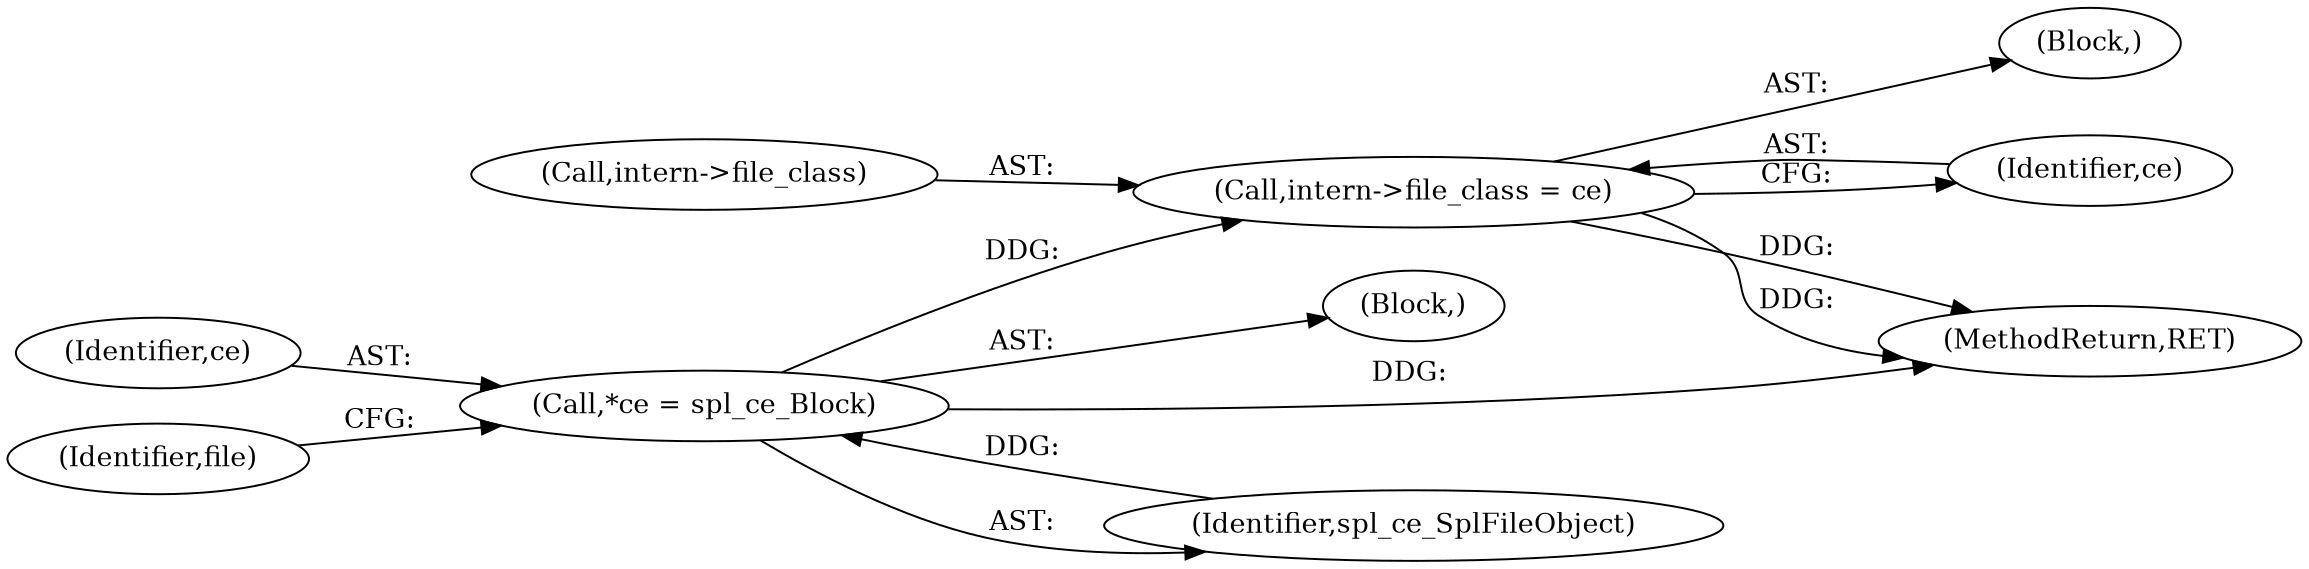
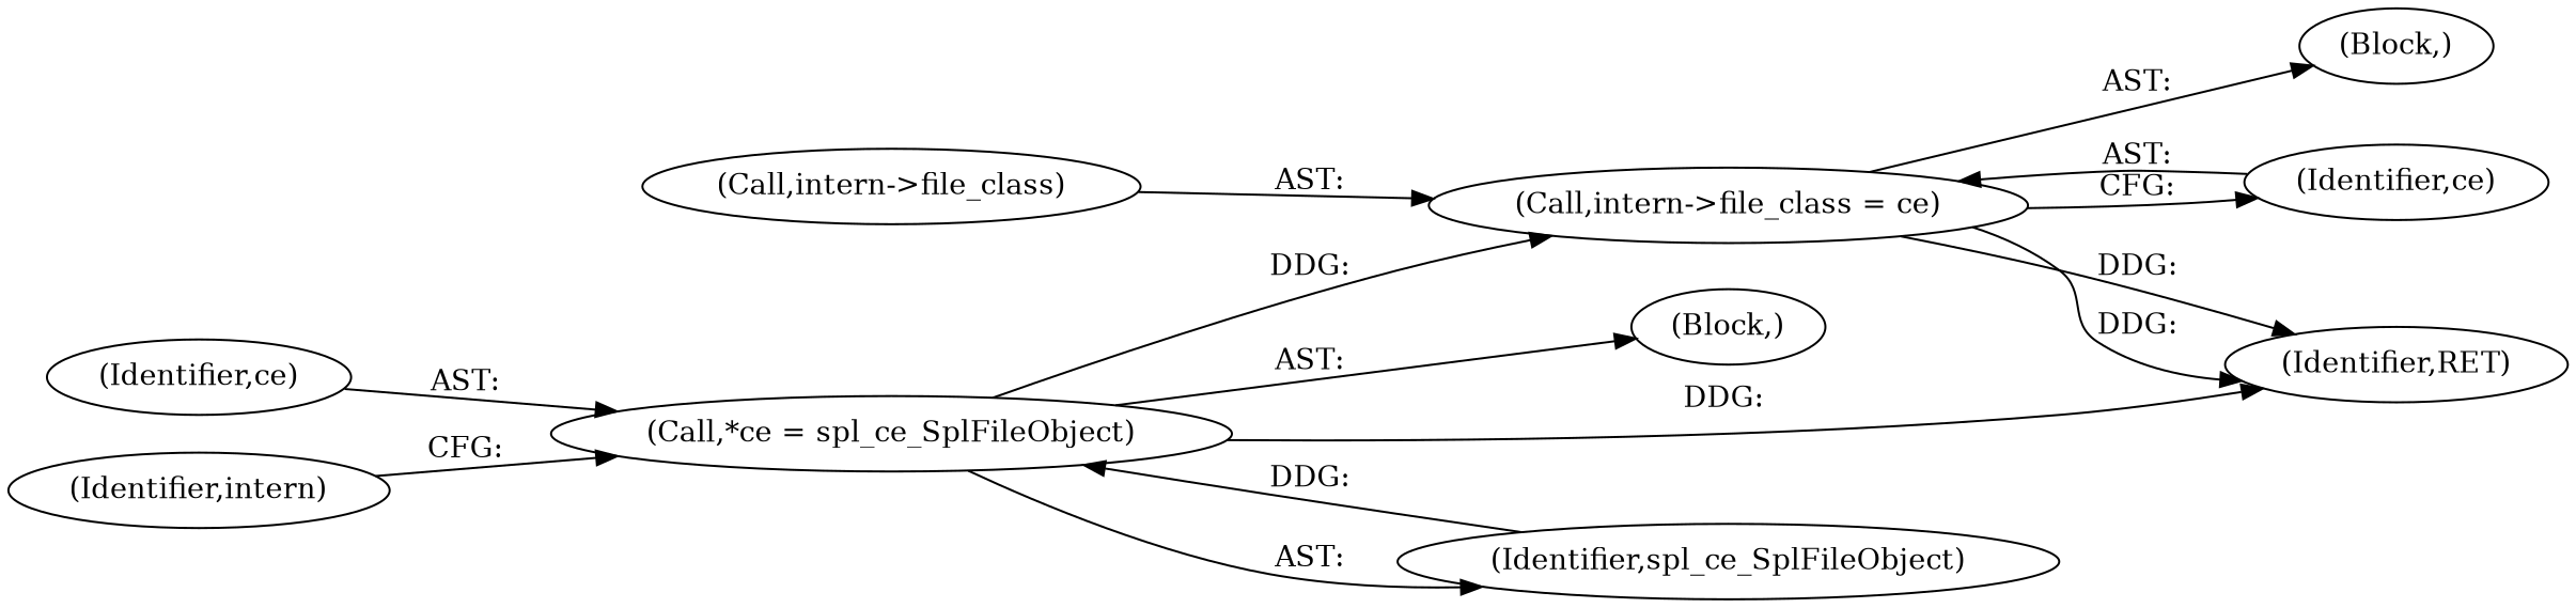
  digraph {
    rankdir=LR
-   n1 [label="(Call,*ce = spl_ce_Block)"]
+   n1 [label="(Call,*ce = spl_ce_SplFileObject)"]
    n2 [label="(Call,intern->file_class = ce)"]
-   n3 [label="(MethodReturn,RET)"]
+   n3 [label="(Identifier,RET)"]
    n4 [label="(Identifier,spl_ce_SplFileObject)"]
    n5 [label="(Block,)"]
    n6 [label="(Block,)"]
    n7 [label="(Identifier,ce)"]
    n8 [label="(Identifier,ce)"]
-   n9 [label="(Identifier,file)"]
+   n9 [label="(Identifier,intern)"]
    n10 [label="(Call,intern->file_class)"]
    n1 -> n2 [label="DDG: "]
    n1 -> n3 [label="DDG: "]
    n1 -> n4 [label="AST: "]
    n1 -> n5 [label="AST: "]
    n2 -> n3 [label="DDG: "]
    n2 -> n3 [label="DDG: "]
    n2 -> n6 [label="AST: "]
    n2 -> n7 [label="CFG: "]
    n4 -> n1 [label="DDG: "]
    n7 -> n2 [label="AST: "]
    n8 -> n1 [label="AST: "]
    n9 -> n1 [label="CFG: "]
    n10 -> n2 [label="AST: "]
  }
